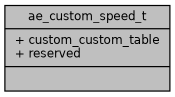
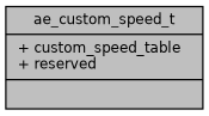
  digraph {
-   n1 [color=black fillcolor=grey75 fontcolor=black fontname=Helvetica fontsize=10 height=0.2 label="{ae_custom_speed_t\n|+ custom_custom_table\l+ reserved\l|}" shape=record style=filled width=0.4]
+   n1 [color=black fillcolor=grey75 fontcolor=black fontname=Helvetica fontsize=10 height=0.2 label="{ae_custom_speed_t\n|+ custom_speed_table\l+ reserved\l|}" shape=record style=filled width=0.4]
  }
